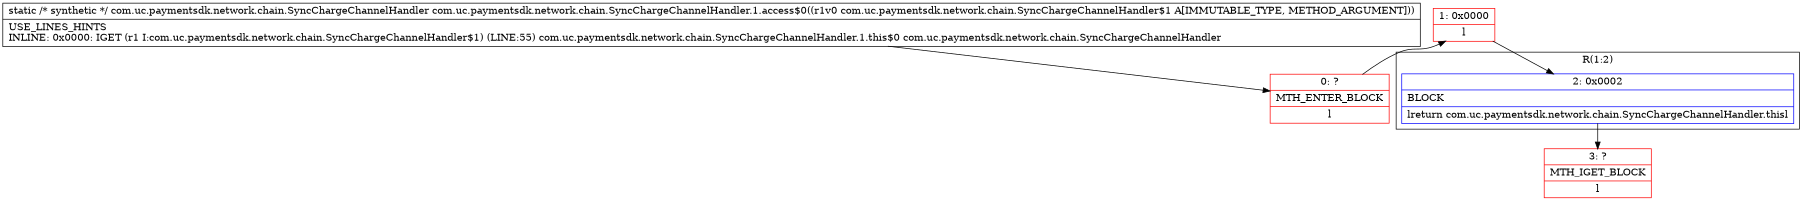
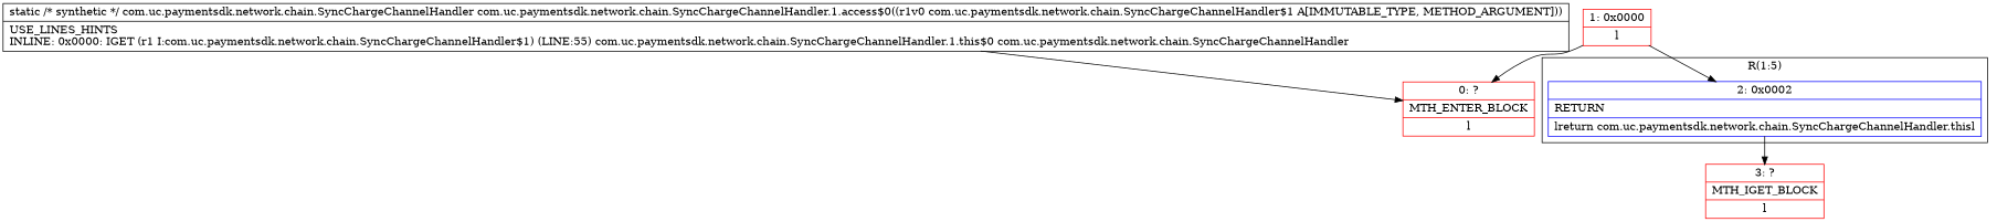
  digraph {
    node [color=red shape=record]
-   n1 [color=blue label="{2\:\ 0x0002|BLOCK\l|lreturn com.uc.paymentsdk.network.chain.SyncChargeChannelHandler.thisl}"]
+   n1 [color=blue label="{2\:\ 0x0002|RETURN\l|lreturn com.uc.paymentsdk.network.chain.SyncChargeChannelHandler.thisl}"]
    n2 [label="{3\:\ ?|MTH_IGET_BLOCK\l|l}"]
    n3 [label="{0\:\ ?|MTH_ENTER_BLOCK\l|l}"]
    n4 [label="{1\:\ 0x0000|l}"]
    n5 [label="{static \/* synthetic *\/ com.uc.paymentsdk.network.chain.SyncChargeChannelHandler com.uc.paymentsdk.network.chain.SyncChargeChannelHandler.1.access$0((r1v0 com.uc.paymentsdk.network.chain.SyncChargeChannelHandler$1 A[IMMUTABLE_TYPE, METHOD_ARGUMENT]))  | USE_LINES_HINTS\lINLINE: 0x0000: IGET (r1 I:com.uc.paymentsdk.network.chain.SyncChargeChannelHandler$1) (LINE:55) com.uc.paymentsdk.network.chain.SyncChargeChannelHandler.1.this$0 com.uc.paymentsdk.network.chain.SyncChargeChannelHandler\l}" color=""]
    subgraph cluster_1 {
-     label="R(1:2)"
+     label="R(1:5)"
      n1
    }
    n1 -> n2
-   n3 -> n4
+   n4 -> n3
    n4 -> n1
    n5 -> n3
  }
